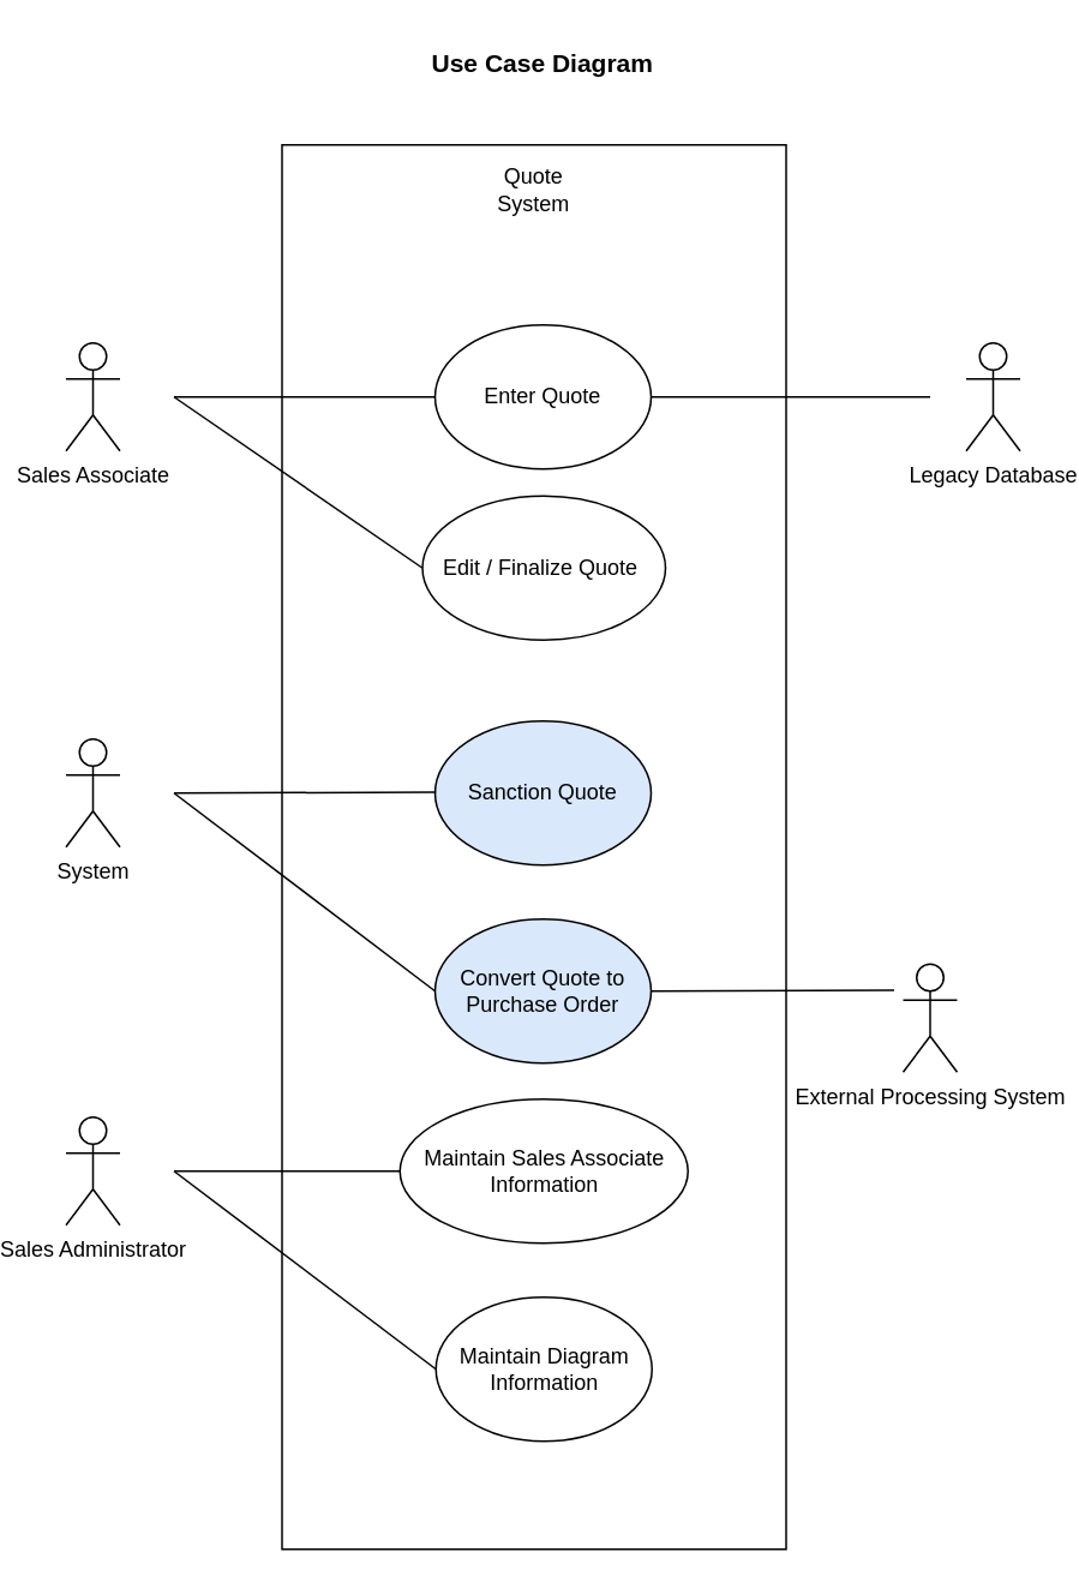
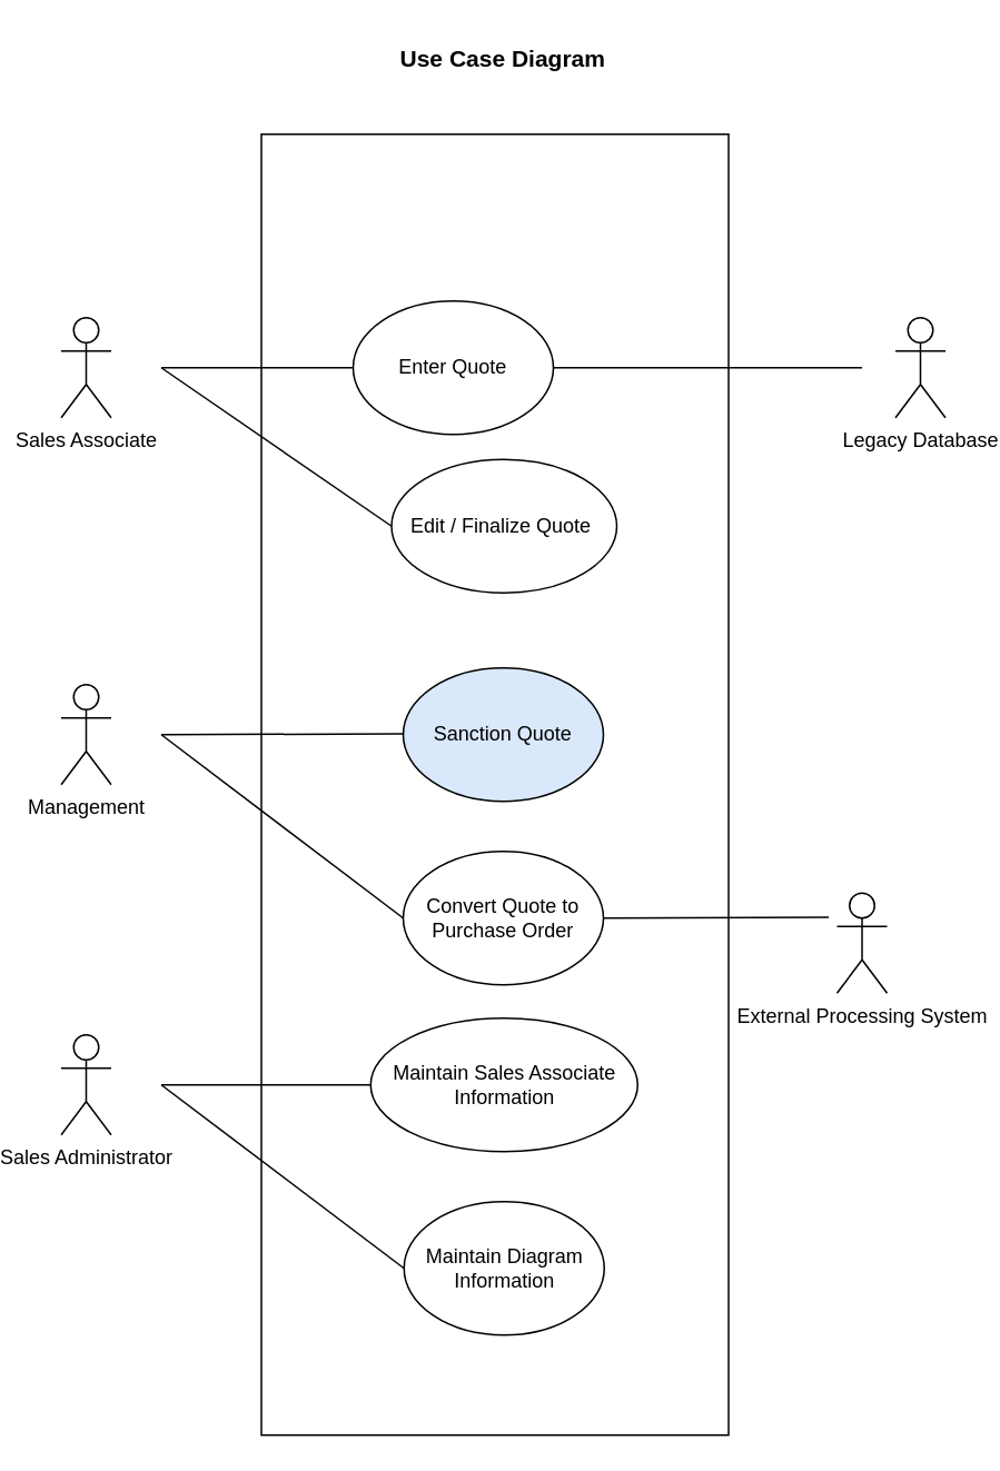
  <mxCell id="0" />
  <mxCell id="1" parent="0" />
  <mxCell id="2" value="" style="rounded=0;whiteSpace=wrap;html=1;" parent="1" vertex="1"><mxGeometry x="140" y="80" width="280" height="780" as="geometry" /></mxCell>
  <mxCell id="3" value="Sales Associate" style="shape=umlActor;verticalLabelPosition=bottom;verticalAlign=top;html=1;outlineConnect=0;" parent="1" vertex="1"><mxGeometry x="20" y="190" width="30" height="60" as="geometry" /></mxCell>
  <mxCell id="4" value="Legacy Database" style="shape=umlActor;verticalLabelPosition=bottom;verticalAlign=top;html=1;outlineConnect=0;" parent="1" vertex="1"><mxGeometry x="520" y="190" width="30" height="60" as="geometry" /></mxCell>
- <mxCell id="5" value="Enter Quote" style="ellipse;whiteSpace=wrap;html=1;" parent="1" vertex="1"><mxGeometry x="225" y="180" width="120" height="80" as="geometry" /></mxCell>
+ <mxCell id="5" value="Enter Quote" style="ellipse;whiteSpace=wrap;html=1;" parent="1" vertex="1"><mxGeometry x="195" y="180" width="120" height="80" as="geometry" /></mxCell>
  <mxCell id="6" value="" style="endArrow=none;html=1;rounded=0;entryX=0;entryY=0.5;entryDx=0;entryDy=0;" parent="1" target="5" edge="1"><mxGeometry width="50" height="50" relative="1" as="geometry"><mxPoint x="80" y="220" as="sourcePoint" /><mxPoint x="330" y="425" as="targetPoint" /><Array as="points" /></mxGeometry></mxCell>
  <mxCell id="7" value="" style="endArrow=none;html=1;rounded=0;exitX=1;exitY=0.5;exitDx=0;exitDy=0;" parent="1" source="5" edge="1"><mxGeometry width="50" height="50" relative="1" as="geometry"><mxPoint x="350" y="274.5" as="sourcePoint" /><mxPoint x="500" y="220" as="targetPoint" /><Array as="points" /></mxGeometry></mxCell>
  <mxCell id="8" value="Sales Administrator" style="shape=umlActor;verticalLabelPosition=bottom;verticalAlign=top;html=1;outlineConnect=0;" parent="1" vertex="1"><mxGeometry x="20" y="620" width="30" height="60" as="geometry" /></mxCell>
  <mxCell id="9" value="Edit / Finalize Quote&amp;nbsp;" style="ellipse;whiteSpace=wrap;html=1;" parent="1" vertex="1"><mxGeometry x="218" y="275" width="135" height="80" as="geometry" /></mxCell>
- <mxCell id="10" value="Convert Quote to Purchase Order" style="ellipse;whiteSpace=wrap;html=1;fillColor=#dae8fc;" parent="1" vertex="1"><mxGeometry x="225" y="510" width="120" height="80" as="geometry" /></mxCell>
+ <mxCell id="10" value="Convert Quote to Purchase Order" style="ellipse;whiteSpace=wrap;html=1;" parent="1" vertex="1"><mxGeometry x="225" y="510" width="120" height="80" as="geometry" /></mxCell>
  <mxCell id="11" value="Maintain Sales Associate Information" style="ellipse;whiteSpace=wrap;html=1;" parent="1" vertex="1"><mxGeometry x="205.5" y="610" width="160" height="80" as="geometry" /></mxCell>
  <mxCell id="12" value="Maintain Diagram Information" style="ellipse;whiteSpace=wrap;html=1;" parent="1" vertex="1"><mxGeometry x="225.5" y="720" width="120" height="80" as="geometry" /></mxCell>
  <mxCell id="13" value="External Processing System" style="shape=umlActor;verticalLabelPosition=bottom;verticalAlign=top;html=1;outlineConnect=0;" parent="1" vertex="1"><mxGeometry x="485" y="535" width="30" height="60" as="geometry" /></mxCell>
  <mxCell id="14" value="" style="endArrow=none;html=1;rounded=0;entryX=0;entryY=0.5;entryDx=0;entryDy=0;exitX=1;exitY=0.5;exitDx=0;exitDy=0;" parent="1" source="10" edge="1"><mxGeometry width="50" height="50" relative="1" as="geometry"><mxPoint x="350" y="550" as="sourcePoint" /><mxPoint x="480" y="549.5" as="targetPoint" /><Array as="points" /></mxGeometry></mxCell>
- <mxCell id="15" value="System" style="shape=umlActor;verticalLabelPosition=bottom;verticalAlign=top;html=1;outlineConnect=0;" parent="1" vertex="1"><mxGeometry x="20" y="410" width="30" height="60" as="geometry" /></mxCell>
+ <mxCell id="15" value="Management" style="shape=umlActor;verticalLabelPosition=bottom;verticalAlign=top;html=1;outlineConnect=0;" parent="1" vertex="1"><mxGeometry x="20" y="410" width="30" height="60" as="geometry" /></mxCell>
  <mxCell id="16" value="" style="endArrow=none;html=1;rounded=0;entryX=0;entryY=0.5;entryDx=0;entryDy=0;" parent="1" target="9" edge="1"><mxGeometry width="50" height="50" relative="1" as="geometry"><mxPoint x="80" y="220" as="sourcePoint" /><mxPoint x="310" y="340" as="targetPoint" /></mxGeometry></mxCell>
  <mxCell id="17" value="Sanction Quote" style="ellipse;whiteSpace=wrap;html=1;fillColor=#dae8fc;" parent="1" vertex="1"><mxGeometry x="225" y="400" width="120" height="80" as="geometry" /></mxCell>
  <mxCell id="18" value="" style="endArrow=none;html=1;rounded=0;" parent="1" edge="1"><mxGeometry width="50" height="50" relative="1" as="geometry"><mxPoint x="80" y="440" as="sourcePoint" /><mxPoint x="225.5" y="439.5" as="targetPoint" /><Array as="points" /></mxGeometry></mxCell>
  <mxCell id="19" value="" style="endArrow=none;html=1;rounded=0;strokeColor=default;entryX=0;entryY=0.5;entryDx=0;entryDy=0;" parent="1" target="10" edge="1"><mxGeometry width="50" height="50" relative="1" as="geometry"><mxPoint x="80" y="440" as="sourcePoint" /><mxPoint x="310" y="340" as="targetPoint" /></mxGeometry></mxCell>
  <mxCell id="20" value="" style="endArrow=none;html=1;rounded=0;strokeColor=default;exitX=0;exitY=0.5;exitDx=0;exitDy=0;" parent="1" source="11" edge="1"><mxGeometry width="50" height="50" relative="1" as="geometry"><mxPoint x="260" y="570" as="sourcePoint" /><mxPoint x="80" y="650" as="targetPoint" /></mxGeometry></mxCell>
  <mxCell id="21" value="" style="endArrow=none;html=1;rounded=0;strokeColor=default;exitX=0;exitY=0.5;exitDx=0;exitDy=0;" parent="1" source="12" edge="1"><mxGeometry width="50" height="50" relative="1" as="geometry"><mxPoint x="260" y="570" as="sourcePoint" /><mxPoint x="80" y="650" as="targetPoint" /></mxGeometry></mxCell>
- <mxCell id="22" value="Quote System" style="text;html=1;strokeColor=none;fillColor=none;align=center;verticalAlign=middle;whiteSpace=wrap;rounded=0;" parent="1" vertex="1"><mxGeometry x="250" y="90" width="60" height="30" as="geometry" /></mxCell>
  <mxCell id="23" value="&lt;b&gt;&lt;font style=&quot;font-size: 14px;&quot;&gt;Use Case Diagram&lt;/font&gt;&lt;/b&gt;" style="text;html=1;strokeColor=none;fillColor=none;align=center;verticalAlign=middle;whiteSpace=wrap;rounded=0;" vertex="1" parent="1"><mxGeometry x="205" y="20" width="160" height="30" as="geometry" /></mxCell>
